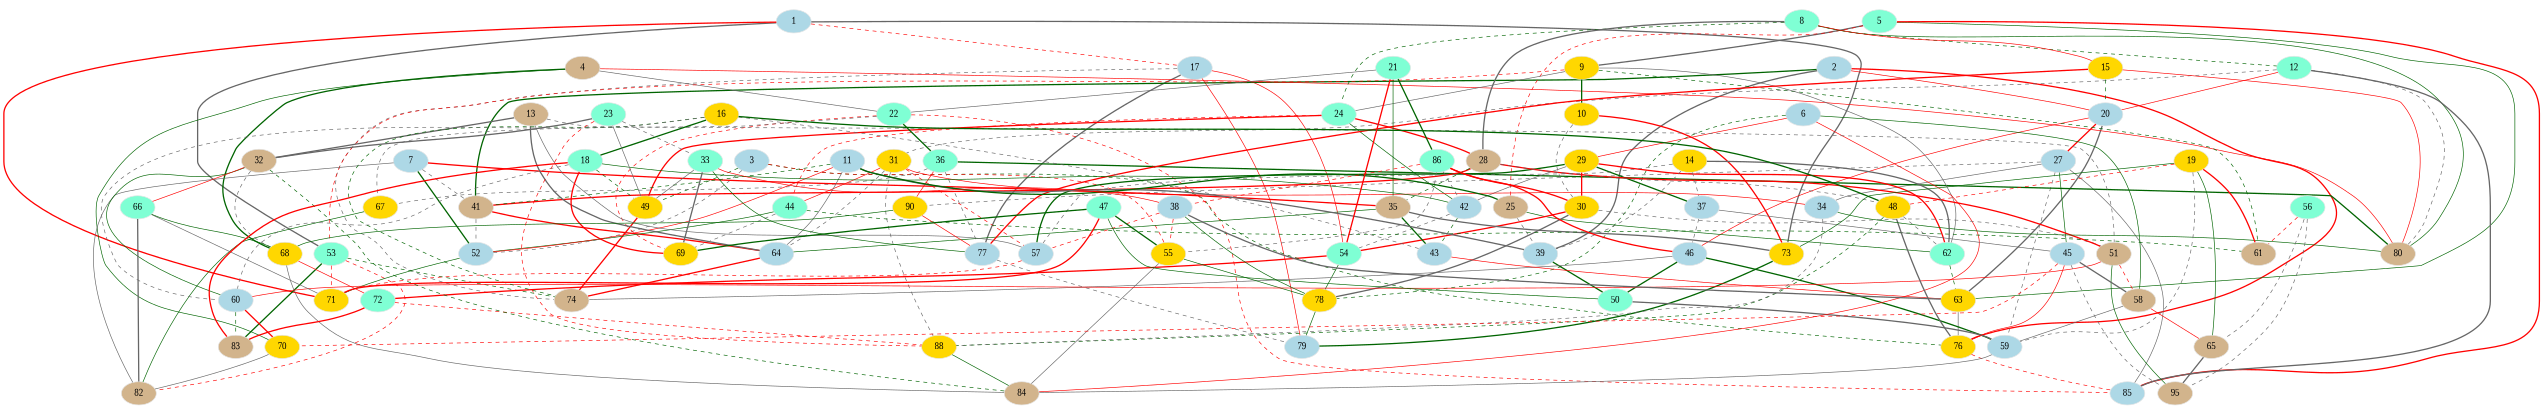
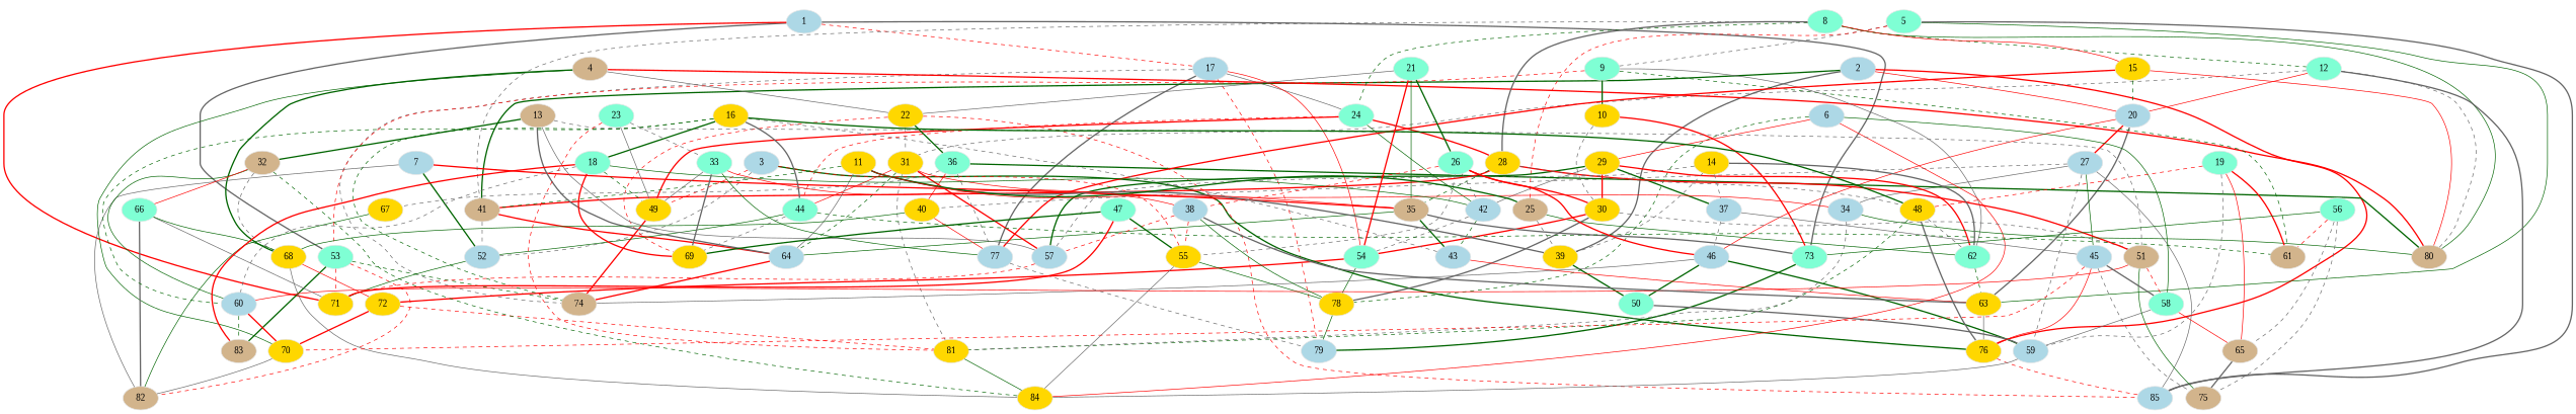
  graph {
    fontname="Liberation Serif"
    node [color=gray90 fillcolor=gold fontname="Liberation Serif" style=filled]
    edge [color=gray40 fontname="Liberation Serif" style=dashed weight=1.0]
    1 [fillcolor=lightblue]
    17 [fillcolor=lightblue]
    53 [fillcolor=aquamarine]
    71
-   73
+   73 [fillcolor=aquamarine]
    24 [fillcolor=aquamarine]
    77 [fillcolor=lightblue]
    74 [fillcolor=tan]
    54 [fillcolor=aquamarine]
    79 [fillcolor=lightblue]
    82 [fillcolor=tan]
    83 [fillcolor=tan]
    2 [fillcolor=lightblue]
    20 [fillcolor=lightblue]
-   39 [fillcolor=lightblue]
+   39
    41 [fillcolor=tan]
    76
    63
    27 [fillcolor=lightblue]
    46 [fillcolor=lightblue]
    50 [fillcolor=aquamarine]
    52 [fillcolor=lightblue]
    64 [fillcolor=lightblue]
    85 [fillcolor=lightblue]
    3 [fillcolor=lightblue]
    49
    55
    78
-   84 [fillcolor=tan]
+   84
    4 [fillcolor=tan]
-   22 [fillcolor=aquamarine]
+   22
    68
    70
    80 [fillcolor=tan]
    69
    36 [fillcolor=aquamarine]
    67
-   72 [fillcolor=aquamarine]
+   72
    5 [fillcolor=aquamarine]
-   9
+   9 [fillcolor=aquamarine]
    25 [fillcolor=tan]
    10
    61 [fillcolor=tan]
    62 [fillcolor=aquamarine]
    6 [fillcolor=lightblue]
    29
-   58 [fillcolor=tan]
+   58 [fillcolor=aquamarine]
    30
    57 [fillcolor=lightblue]
    37 [fillcolor=lightblue]
    42 [fillcolor=lightblue]
    59 [fillcolor=lightblue]
    65 [fillcolor=tan]
    7 [fillcolor=lightblue]
    35 [fillcolor=tan]
    43 [fillcolor=lightblue]
    8 [fillcolor=aquamarine]
    12 [fillcolor=aquamarine]
    15
-   28 [fillcolor=tan]
+   28
    31
    44 [fillcolor=aquamarine]
    51 [fillcolor=tan]
    48
-   11 [fillcolor=lightblue]
-   81 [label=88]
+   11
+   81
    34 [fillcolor=lightblue]
    13 [fillcolor=tan]
    32 [fillcolor=tan]
    60 [fillcolor=lightblue]
    66 [fillcolor=aquamarine]
-   75 [fillcolor=tan label=95]
+   75 [fillcolor=tan]
    14
    45 [fillcolor=lightblue]
    18 [fillcolor=aquamarine]
    16
-   19
-   40 [label=90]
+   19 [fillcolor=aquamarine]
+   40
    21 [fillcolor=aquamarine]
-   26 [fillcolor=aquamarine label=86]
+   26 [fillcolor=aquamarine]
    38 [fillcolor=lightblue]
    23 [fillcolor=aquamarine]
    33 [fillcolor=aquamarine]
    47 [fillcolor=aquamarine]
    56 [fillcolor=aquamarine]
    1 -- 17 [color=red]
    1 -- 53 [style=bold]
    1 -- 71 [color=red style=bold]
    1 -- 73 [style=bold]
-   9 -- 24 [style=solid]
+   17 -- 24 [style=solid]
    17 -- 77 [style=bold]
    17 -- 74
    17 -- 54 [color=red style=solid]
-   17 -- 79 [color=red style=solid]
+   17 -- 79 [color=red]
    53 -- 71 [color=red]
    53 -- 74 [color=darkgreen]
    53 -- 82 [color=red]
    53 -- 83 [color=darkgreen style=bold]
    73 -- 79 [color=darkgreen style=bold]
    24 -- 49 [color=red style=bold]
    24 -- 42 [color=darkgreen style=solid]
    24 -- 28 [color=red style=bold]
    24 -- 44 [color=red]
    77 -- 79
    54 -- 78 [color=darkgreen style=solid]
    54 -- 72 [color=red style=bold]
    2 -- 20 [color=red style=solid]
    2 -- 39 [style=bold]
    2 -- 41 [color=darkgreen style=bold]
    2 -- 76 [color=red style=bold]
    20 -- 63 [style=bold]
    20 -- 27 [color=red style=bold]
    20 -- 46 [color=red style=solid]
    39 -- 50 [color=darkgreen style=bold]
    41 -- 52
    41 -- 64 [color=red style=bold]
    76 -- 85 [color=red]
    63 -- 76 [style=solid]
    27 -- 85 [style=solid]
    27 -- 59
    27 -- 34 [style=solid]
    27 -- 45 [color=darkgreen style=solid]
    27 -- 40
    46 -- 74 [style=solid]
    46 -- 50 [color=darkgreen style=bold]
    46 -- 59 [color=darkgreen style=bold]
    50 -- 59 [style=bold]
    52 -- 71 [color=darkgreen style=solid]
    64 -- 74 [color=red style=bold]
-   3 -- 76 [color=darkgreen]
+   3 -- 76 [color=darkgreen style=bold]
    3 -- 52
-   3 -- 49 [color=darkgreen]
+   3 -- 49 [color=red]
    3 -- 55 [color=red]
    49 -- 74 [color=red style=bold]
    55 -- 78 [color=darkgreen style=solid]
    55 -- 84 [style=solid]
    78 -- 79 [color=darkgreen style=solid]
    4 -- 22 [style=solid]
    4 -- 68 [color=darkgreen style=bold]
    4 -- 70 [color=darkgreen style=solid]
-   4 -- 80 [color=red style=solid]
+   4 -- 80 [color=red style=bold]
    22 -- 85 [color=red]
    22 -- 69 [color=red]
    22 -- 36 [color=darkgreen style=bold]
-   22 -- 67
+   22 -- 31
    68 -- 84 [style=solid]
    68 -- 72 [color=red style=solid]
    70 -- 82 [style=solid]
    36 -- 77
    36 -- 80 [color=darkgreen style=bold]
    36 -- 67 [weight=2.0]
    36 -- 40 [color=red style=solid]
    67 -- 82 [color=darkgreen style=solid]
-   72 -- 83 [color=red style=bold]
+   72 -- 70 [color=red style=bold]
    72 -- 81 [color=red]
    5 -- 63 [color=darkgreen style=solid]
-   5 -- 85 [color=red style=bold]
-   5 -- 9 [style=bold]
+   5 -- 85 [style=bold]
+   5 -- 9
    5 -- 25 [color=red]
    9 -- 53 [color=red]
    9 -- 10 [color=darkgreen style=bold weight=2.0]
    9 -- 61 [color=darkgreen]
    9 -- 62 [style=solid]
    25 -- 39
    25 -- 62 [color=darkgreen style=solid]
    10 -- 73 [color=red style=bold]
    10 -- 30
    62 -- 63 [color=darkgreen]
    6 -- 78 [color=darkgreen]
    6 -- 84 [color=red style=solid]
    6 -- 29 [color=red style=solid]
    6 -- 58 [color=darkgreen style=solid]
    29 -- 62 [color=red style=bold]
    29 -- 30 [color=red style=bold]
    29 -- 57 [color=darkgreen style=bold]
    29 -- 37 [color=darkgreen style=bold]
    29 -- 42 [style=solid]
    58 -- 59 [style=solid]
    58 -- 65 [color=red style=solid weight=2.0]
    30 -- 54 [color=red style=bold]
    30 -- 78 [style=bold]
    30 -- 51
    57 -- 71 [color=red]
    37 -- 46
    37 -- 45 [style=solid]
    42 -- 54
    42 -- 43 [color=darkgreen]
    59 -- 84 [style=solid]
    65 -- 75 [style=bold]
    7 -- 82 [style=solid weight=2.0]
    7 -- 52 [color=darkgreen style=bold]
    7 -- 35 [color=red style=bold]
    35 -- 73 [style=bold]
    35 -- 64 [color=darkgreen style=solid]
    35 -- 43 [color=darkgreen style=bold]
    43 -- 63 [color=red style=solid]
    8 -- 24 [color=darkgreen]
-   7 -- 41
+   8 -- 41
    8 -- 80 [color=darkgreen style=solid]
    8 -- 12 [color=darkgreen]
    8 -- 15 [color=red style=solid]
    8 -- 28 [style=bold]
    12 -- 20 [color=red style=solid]
    12 -- 85 [style=bold weight=2.0]
    12 -- 80
    12 -- 31
    15 -- 77 [color=red style=bold]
    15 -- 20 [color=darkgreen]
    15 -- 80 [color=red style=solid]
    28 -- 41 [color=red style=bold]
    28 -- 35 [color=darkgreen]
    28 -- 51 [color=red style=bold]
    28 -- 48
-   31 -- 64
-   31 -- 57 [color=red]
+   31 -- 64 [color=darkgreen]
+   31 -- 57 [color=red style=bold]
    31 -- 44 [color=red style=solid]
    31 -- 81
    31 -- 34 [color=red style=solid]
    44 -- 52 [color=darkgreen style=solid]
    44 -- 69
    44 -- 61 [color=darkgreen]
    51 -- 58 [color=red]
    51 -- 60 [color=red style=solid]
    51 -- 75 [color=darkgreen style=solid]
    48 -- 76 [style=bold]
    48 -- 62
    48 -- 81 [color=darkgreen]
    11 -- 39 [style=bold weight=2.0]
    11 -- 41 [color=darkgreen]
-   11 -- 52 [color=red style=solid]
+   11 -- 35 [color=red style=solid]
    11 -- 64 [style=solid]
    11 -- 25 [color=darkgreen style=bold]
    81 -- 84 [color=darkgreen style=solid]
    34 -- 80 [color=darkgreen style=solid]
    34 -- 81
    13 -- 64 [style=bold]
    13 -- 57 [style=solid]
    13 -- 51
-   13 -- 32 [style=bold]
+   13 -- 32 [color=darkgreen style=bold]
    32 -- 84 [color=darkgreen]
    32 -- 68
    32 -- 60 [color=darkgreen style=solid]
    32 -- 66 [color=red style=solid]
    60 -- 83 [color=darkgreen]
    60 -- 70 [color=red style=bold]
    66 -- 71 [style=solid]
    66 -- 82 [style=bold]
    66 -- 68 [color=darkgreen style=solid]
    14 -- 39
    14 -- 62 [style=bold]
    14 -- 57
    14 -- 37
    45 -- 76 [color=red style=solid]
    45 -- 70 [color=red]
    45 -- 58 [style=bold]
    45 -- 75
    18 -- 83 [color=red style=bold]
    18 -- 49 [color=darkgreen]
    18 -- 69 [color=red style=bold]
    18 -- 42 [color=darkgreen style=solid]
    18 -- 60
    16 -- 74 [color=darkgreen]
    16 -- 43
+   16 -- 44 [style=bold]
    16 -- 48 [color=darkgreen style=bold]
-   16 -- 60
+   16 -- 60 [color=darkgreen]
    16 -- 18 [color=darkgreen style=bold]
    19 -- 61 [color=red style=bold]
    19 -- 59
-   19 -- 65 [color=darkgreen style=solid]
+   19 -- 65 [color=red style=solid]
    19 -- 48 [color=red]
    40 -- 77 [color=red style=solid]
    40 -- 68 [color=darkgreen style=solid]
    21 -- 54 [color=red style=bold]
    21 -- 22 [style=solid]
    21 -- 35 [color=darkgreen style=solid]
    21 -- 26 [color=darkgreen style=bold]
    26 -- 46 [color=red style=bold]
    26 -- 55
    26 -- 30 [color=red style=bold]
    26 -- 42
    26 -- 38 [color=red]
    38 -- 63 [style=bold]
    38 -- 55 [color=red]
    38 -- 78 [color=darkgreen style=solid]
    38 -- 57 [color=red]
    23 -- 49 [style=solid]
    23 -- 81 [color=red]
-   23 -- 32 [style=bold]
    23 -- 33
    33 -- 77 [color=darkgreen style=solid]
    33 -- 49 [style=solid]
    33 -- 69 [style=bold weight=2.0]
    33 -- 38 [color=red style=solid]
    47 -- 71 [color=red style=bold]
-   47 -- 50 [color=darkgreen style=solid]
    47 -- 55 [color=darkgreen style=bold]
    47 -- 69 [color=darkgreen style=bold]
-   19 -- 73 [color=darkgreen style=solid weight=2.0]
+   56 -- 73 [color=darkgreen style=solid weight=2.0]
    56 -- 61 [color=red]
    56 -- 65 [weight=2.0]
    56 -- 75
  }
